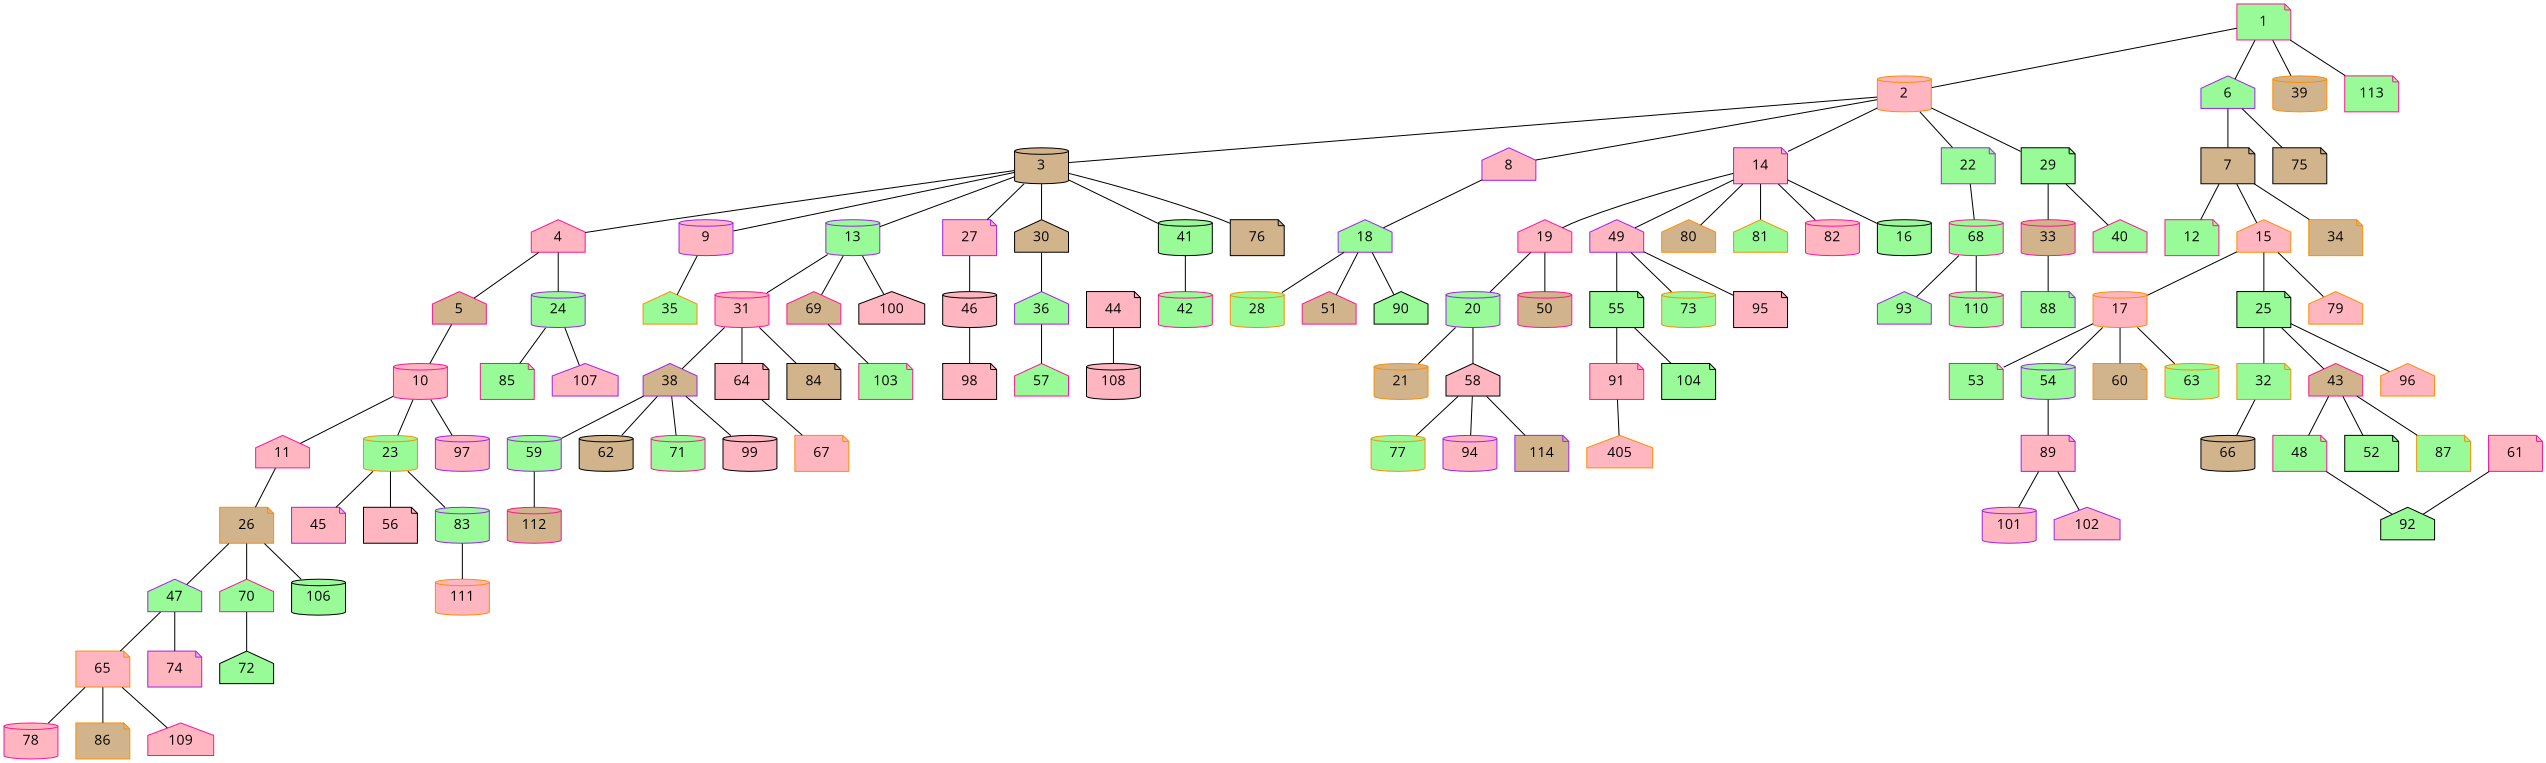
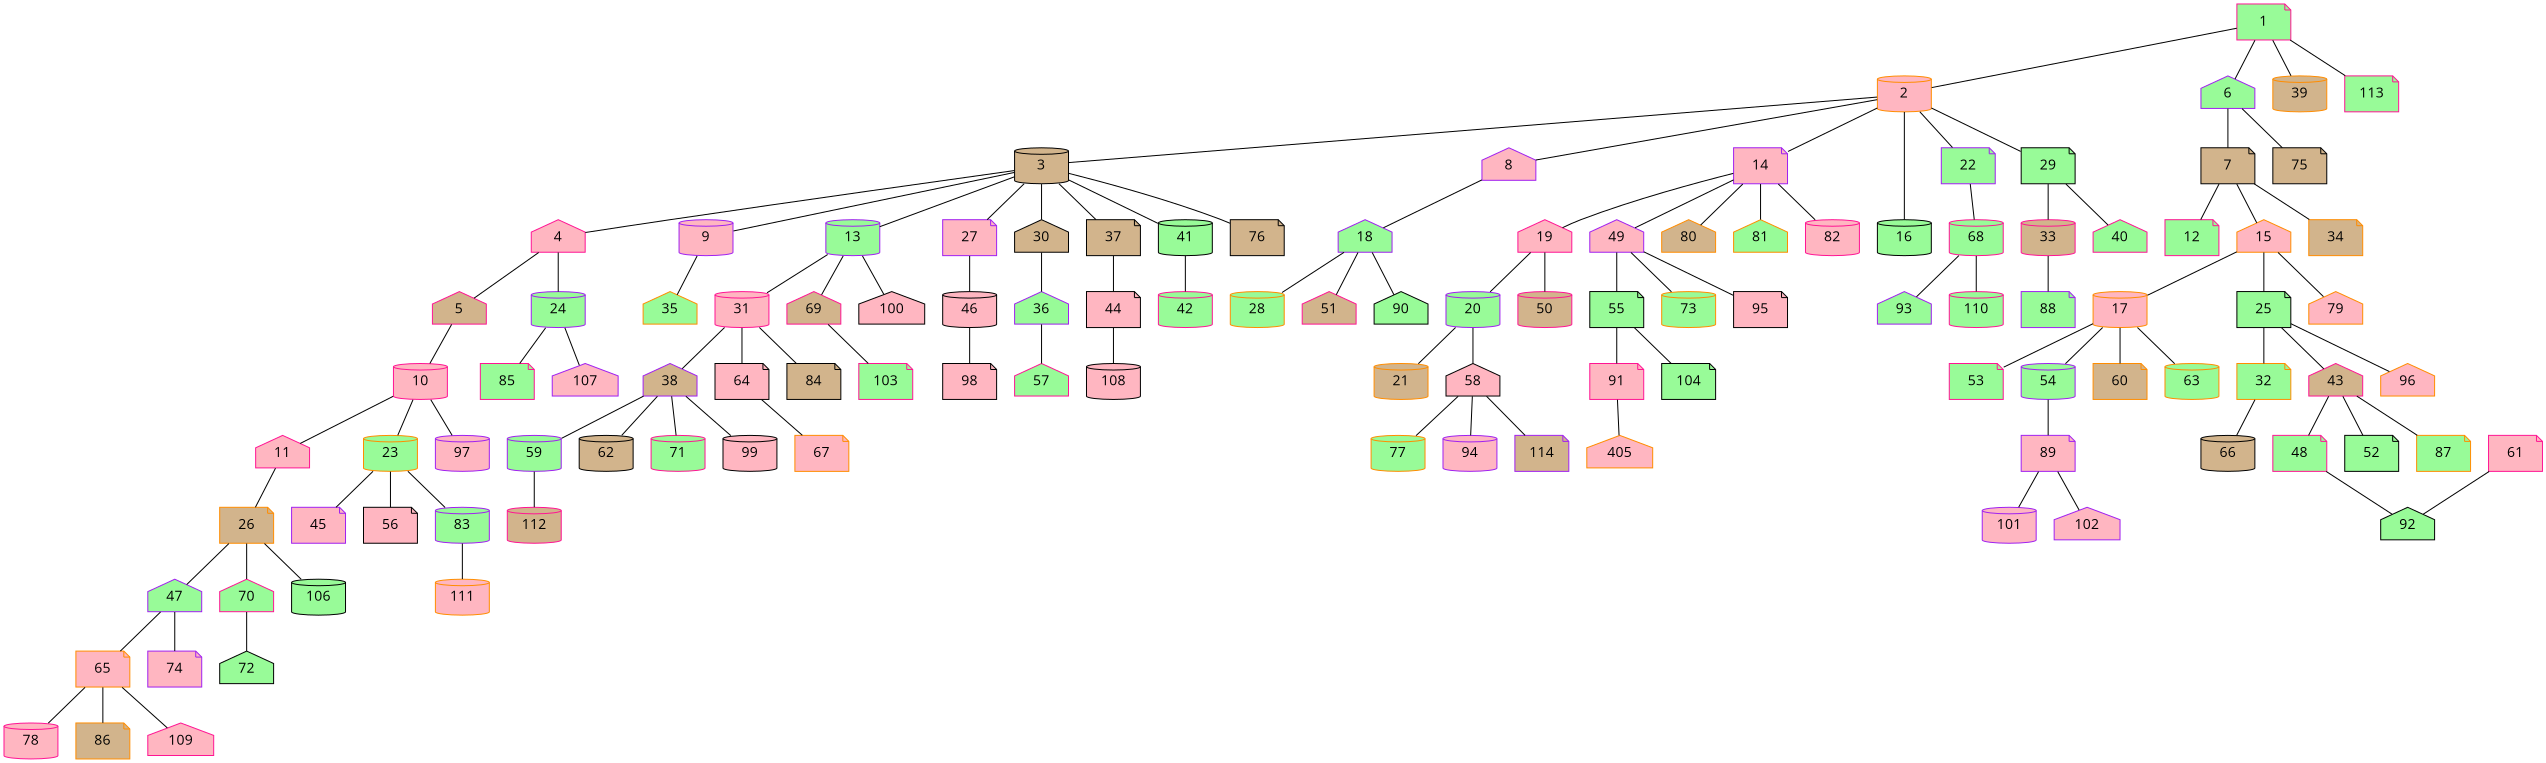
  graph {
    fontname="Open Sans"
    node [color=deeppink fillcolor=palegreen fontname="Open Sans" shape=cylinder style=filled]
    edge [fontname="Open Sans"]
    2 [color=darkorange fillcolor=lightpink]
    1 [shape=note]
    6 [color=purple shape=house]
    39 [color=darkorange fillcolor=tan]
    113 [shape=note]
    3 [color=black fillcolor=tan]
    8 [color=purple fillcolor=lightpink shape=house]
    14 [color=purple fillcolor=lightpink shape=note]
    22 [color=purple shape=note]
    29 [color=black shape=note]
    7 [color=black fillcolor=tan shape=note]
    75 [color=black fillcolor=tan shape=note]
    4 [fillcolor=lightpink shape=house]
    9 [color=purple fillcolor=lightpink]
    13 [color=purple]
    27 [color=purple fillcolor=lightpink shape=note]
    30 [color=black fillcolor=tan shape=house]
+   37 [color=black fillcolor=tan shape=note]
    41 [color=black]
    76 [color=black fillcolor=tan shape=note]
    18 [color=purple shape=house]
    16 [color=black]
    19 [fillcolor=lightpink shape=house]
    49 [color=purple fillcolor=lightpink shape=house]
    80 [color=darkorange fillcolor=tan shape=house]
    81 [color=darkorange shape=house]
    82 [fillcolor=lightpink]
    68
    33 [fillcolor=tan]
    40 [shape=house]
    5 [fillcolor=tan shape=house]
    24 [color=purple]
    35 [color=darkorange shape=house]
    31 [fillcolor=lightpink]
    69 [fillcolor=tan shape=house]
    100 [color=black fillcolor=lightpink shape=house]
    46 [color=black fillcolor=lightpink]
    36 [color=purple shape=house]
    44 [color=black fillcolor=lightpink shape=note]
    42
    10 [fillcolor=lightpink]
    85 [shape=note]
    107 [color=purple fillcolor=lightpink shape=house]
    11 [fillcolor=lightpink shape=house]
    23 [color=darkorange]
    97 [color=purple fillcolor=lightpink]
    12 [shape=note]
    15 [color=darkorange fillcolor=lightpink shape=house]
    34 [color=darkorange fillcolor=tan shape=note]
    17 [color=darkorange fillcolor=lightpink]
    25 [color=black shape=note]
    79 [color=darkorange fillcolor=lightpink shape=house]
    28 [color=darkorange]
    51 [fillcolor=tan shape=house]
    90 [color=black shape=house]
    26 [color=darkorange fillcolor=tan shape=note]
    45 [color=purple fillcolor=lightpink shape=note]
    56 [color=black fillcolor=lightpink shape=note]
    83 [color=purple]
    47 [color=purple shape=house]
    70 [shape=house]
    106 [color=black]
    38 [color=purple fillcolor=tan shape=house]
    64 [color=black fillcolor=lightpink shape=note]
    84 [color=black fillcolor=tan shape=note]
    103 [shape=note]
    20 [color=purple]
    50 [fillcolor=tan]
    55 [color=black shape=note]
    73 [color=darkorange]
    95 [color=black fillcolor=lightpink shape=note]
    53 [shape=note]
    54 [color=purple]
    60 [color=darkorange fillcolor=tan shape=note]
    63 [color=darkorange]
    32 [color=darkorange shape=note]
    43 [fillcolor=tan shape=house]
    96 [color=darkorange fillcolor=lightpink shape=house]
    89 [color=purple fillcolor=lightpink shape=note]
    21 [color=darkorange fillcolor=tan]
    58 [color=black fillcolor=lightpink shape=house]
    77 [color=darkorange]
    94 [color=purple fillcolor=lightpink]
    114 [color=purple fillcolor=tan shape=note]
    93 [color=purple shape=house]
    110
    111 [color=darkorange fillcolor=lightpink]
    66 [color=black fillcolor=tan]
    48 [shape=note]
    52 [color=black shape=note]
    87 [color=darkorange shape=note]
    65 [color=darkorange fillcolor=lightpink shape=note]
    74 [color=purple fillcolor=lightpink shape=note]
    72 [color=black shape=house]
    98 [color=black fillcolor=lightpink shape=note]
    88 [color=purple shape=note]
    57 [shape=house]
    59 [color=purple]
    62 [color=black fillcolor=tan]
    71
    99 [color=black fillcolor=lightpink]
    67 [color=darkorange fillcolor=lightpink shape=note]
    108 [color=black fillcolor=lightpink]
    112 [fillcolor=tan]
    92 [color=black shape=house]
    78 [fillcolor=lightpink]
    86 [color=darkorange fillcolor=tan shape=note]
    109 [fillcolor=lightpink shape=house]
    61 [fillcolor=lightpink shape=note]
    91 [fillcolor=lightpink shape=note]
    104 [color=black shape=note]
    101 [color=purple fillcolor=lightpink]
    102 [color=purple fillcolor=lightpink shape=house]
    n114 [color=darkorange fillcolor=lightpink label=405 shape=house]
    2 -- 3
    2 -- 8
    2 -- 14
    2 -- 22
    2 -- 29
    1 -- 2
    1 -- 6
    1 -- 39
    1 -- 113
    6 -- 7
    6 -- 75
    3 -- 4
    3 -- 9
    3 -- 13
    3 -- 27
    3 -- 30
+   3 -- 37
    3 -- 41
    3 -- 76
    8 -- 18
-   14 -- 16
+   2 -- 16
    14 -- 19
    14 -- 49
    14 -- 80
    14 -- 81
    14 -- 82
    22 -- 68
    29 -- 33
    29 -- 40
    7 -- 12
    7 -- 15
    7 -- 34
    4 -- 5
    4 -- 24
    9 -- 35
    13 -- 31
    13 -- 69
    13 -- 100
    27 -- 46
    30 -- 36
+   37 -- 44
    41 -- 42
    18 -- 28
    18 -- 51
    18 -- 90
    19 -- 20
    19 -- 50
    49 -- 55
    49 -- 73
    49 -- 95
    68 -- 93
    68 -- 110
    33 -- 88
    5 -- 10
    24 -- 85
    24 -- 107
    31 -- 38
    31 -- 64
    31 -- 84
    69 -- 103
    46 -- 98
    36 -- 57
    44 -- 108
    10 -- 11
    10 -- 23
    10 -- 97
    11 -- 26
    23 -- 45
    23 -- 56
    23 -- 83
    15 -- 17
    15 -- 25
    15 -- 79
    17 -- 53
    17 -- 54
    17 -- 60
    17 -- 63
    25 -- 32
    25 -- 43
    25 -- 96
    26 -- 47
    26 -- 70
    26 -- 106
    83 -- 111
    47 -- 65
    47 -- 74
    70 -- 72
    38 -- 59
    38 -- 62
    38 -- 71
    38 -- 99
    64 -- 67
    20 -- 21
    20 -- 58
    55 -- 91
    55 -- 104
    54 -- 89
    32 -- 66
    43 -- 48
    43 -- 52
    43 -- 87
    89 -- 101
    89 -- 102
    58 -- 77
    58 -- 94
    58 -- 114
    48 -- 92
    65 -- 78
    65 -- 86
    65 -- 109
    59 -- 112
    61 -- 92
    91 -- n114
  }
